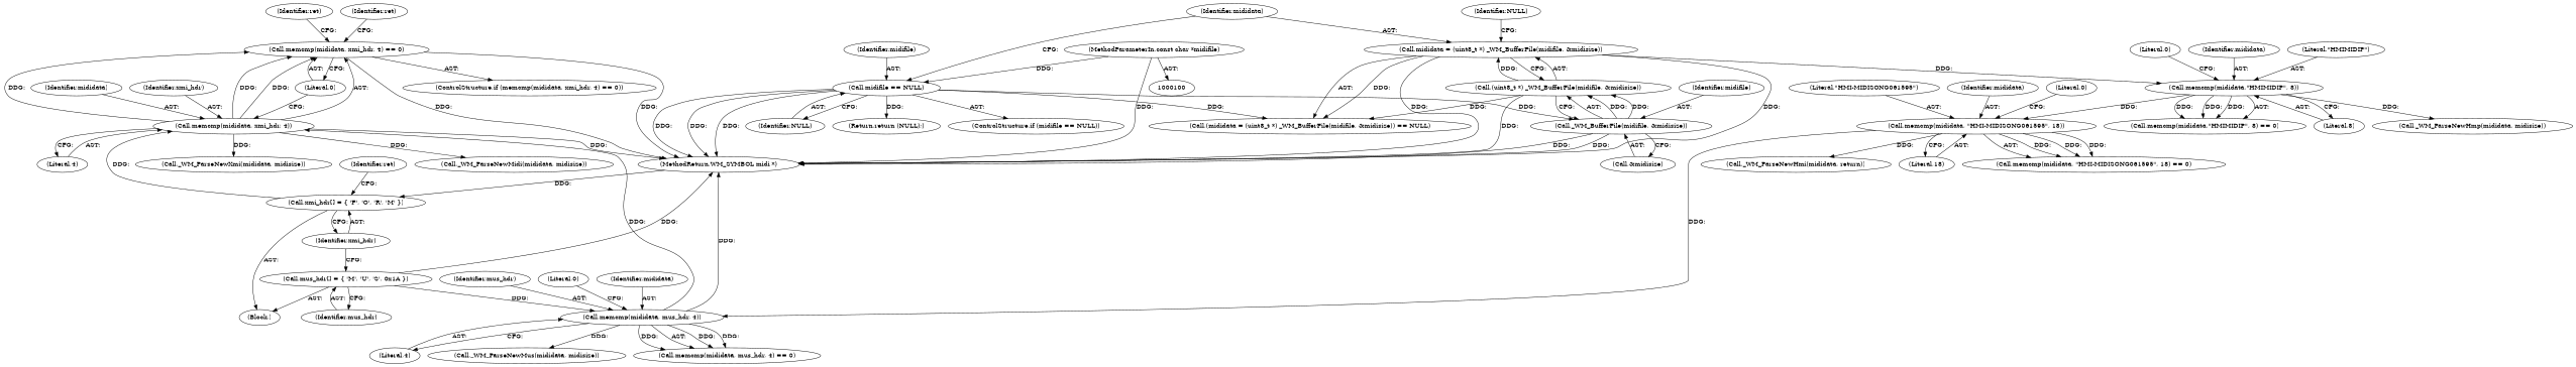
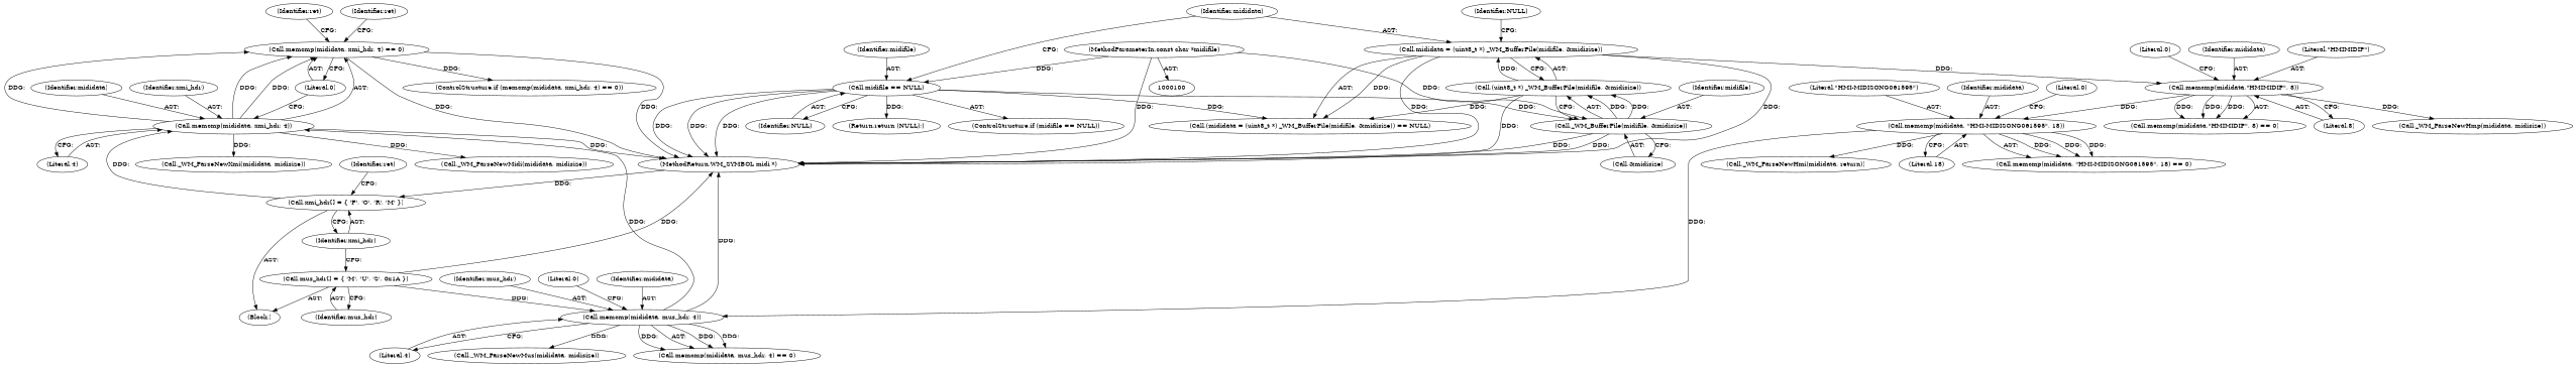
  digraph {
    n1 [label="(Call,memcmp(mididata, xmi_hdr, 4) == 0)"]
    n2 [label="(Literal,0)"]
    n3 [label="(ControlStructure,if (memcmp(mididata, xmi_hdr, 4) == 0))"]
    n4 [label="(MethodReturn,WM_SYMBOL midi *)"]
    n5 [label="(Call,memcmp(mididata, xmi_hdr, 4))"]
    n6 [label="(Call,xmi_hdr[] = { 'F', 'O', 'R', 'M' })"]
    n7 [label="(Literal,4)"]
    n8 [label="(Call,_WM_ParseNewMidi(mididata, midisize))"]
    n9 [label="(Call,_WM_ParseNewXmi(mididata, midisize))"]
    n10 [label="(Call,memcmp(mididata, mus_hdr, 4))"]
    n11 [label="(Literal,4)"]
    n12 [label="(Call,_WM_ParseNewMus(mididata, midisize))"]
    n13 [label="(Call,memcmp(mididata, mus_hdr, 4) == 0)"]
    n14 [label="(Call,memcmp(mididata, \"HMI-MIDISONG061595\", 18))"]
    n15 [label="(Call,_WM_ParseNewHmi(mididata, return))"]
    n16 [label="(Literal,18)"]
    n17 [label="(Call,memcmp(mididata, \"HMI-MIDISONG061595\", 18) == 0)"]
    n18 [label="(Call,memcmp(mididata,\"HMIMIDIP\", 8))"]
    n19 [label="(Literal,8)"]
    n20 [label="(Call,_WM_ParseNewHmp(mididata, midisize))"]
    n21 [label="(Call,memcmp(mididata,\"HMIMIDIP\", 8) == 0)"]
    n22 [label="(Call,mididata = (uint8_t *) _WM_BufferFile(midifile, &midisize))"]
    n23 [label="(Call,(uint8_t *) _WM_BufferFile(midifile, &midisize))"]
    n24 [label="(Call,(mididata = (uint8_t *) _WM_BufferFile(midifile, &midisize)) == NULL)"]
    n25 [label="(Call,_WM_BufferFile(midifile, &midisize))"]
    n26 [label="(Call,&midisize)"]
    n27 [label="(Call,midifile == NULL)"]
    n28 [label="(Identifier,NULL)"]
    n29 [label="(Return,return (NULL);)"]
    n30 [label="(ControlStructure,if (midifile == NULL))"]
    n31 [label="(MethodParameterIn,const char *midifile)"]
    1000100
    n33 [label="(Call,mus_hdr[] = { 'M', 'U', 'S', 0x1A })"]
    n34 [label="(Identifier,mus_hdr)"]
    n35 [label="(Block,)"]
    n36 [label="(Identifier,xmi_hdr)"]
    n37 [label="(Identifier,xmi_hdr)"]
    n38 [label="(Identifier,ret)"]
    n39 [label="(Identifier,mididata)"]
    n40 [label="(Identifier,midifile)"]
    n41 [label="(Literal,0)"]
    n42 [label="(Literal,\"HMI-MIDISONG061595\")"]
    n43 [label="(Identifier,NULL)"]
    n44 [label="(Identifier,mididata)"]
    n45 [label="(Literal,\"HMIMIDIP\")"]
    n46 [label="(Literal,0)"]
    n47 [label="(Identifier,mididata)"]
    n48 [label="(Identifier,mus_hdr)"]
    n49 [label="(Identifier,ret)"]
    n50 [label="(Literal,0)"]
    n51 [label="(Identifier,mididata)"]
    n52 [label="(Identifier,midifile)"]
    n53 [label="(Identifier,mididata)"]
    n54 [label="(Identifier,ret)"]
    n1 -> n2 [label="CFG: "]
-   n1 -> n3 [label="AST: "]
+   n1 -> n3 [label="DDG: "]
    n1 -> n4 [label="DDG: "]
    n1 -> n4 [label="DDG: "]
    n2 -> n1 [label="AST: "]
    n2 -> n5 [label="CFG: "]
    n4 -> n6 [label="DDG: "]
    n5 -> n1 [label="AST: "]
    n5 -> n1 [label="DDG: "]
    n5 -> n1 [label="DDG: "]
    n5 -> n1 [label="DDG: "]
    n5 -> n4 [label="DDG: "]
    n5 -> n7 [label="CFG: "]
    n5 -> n8 [label="DDG: "]
    n5 -> n9 [label="DDG: "]
    n6 -> n5 [label="DDG: "]
    n6 -> n35 [label="AST: "]
    n6 -> n36 [label="CFG: "]
    n7 -> n5 [label="AST: "]
    n10 -> n4 [label="DDG: "]
    n10 -> n5 [label="DDG: "]
    n10 -> n11 [label="CFG: "]
    n10 -> n12 [label="DDG: "]
    n10 -> n13 [label="AST: "]
    n10 -> n13 [label="DDG: "]
    n10 -> n13 [label="DDG: "]
    n10 -> n13 [label="DDG: "]
    n11 -> n10 [label="AST: "]
    n14 -> n10 [label="DDG: "]
    n14 -> n15 [label="DDG: "]
    n14 -> n16 [label="CFG: "]
    n14 -> n17 [label="AST: "]
    n14 -> n17 [label="DDG: "]
    n14 -> n17 [label="DDG: "]
    n14 -> n17 [label="DDG: "]
    n16 -> n14 [label="AST: "]
    n18 -> n14 [label="DDG: "]
    n18 -> n19 [label="CFG: "]
    n18 -> n20 [label="DDG: "]
    n18 -> n21 [label="AST: "]
    n18 -> n21 [label="DDG: "]
    n18 -> n21 [label="DDG: "]
    n18 -> n21 [label="DDG: "]
    n19 -> n18 [label="AST: "]
    n22 -> n4 [label="DDG: "]
    n22 -> n4 [label="DDG: "]
    n22 -> n18 [label="DDG: "]
    n22 -> n23 [label="CFG: "]
    n22 -> n24 [label="AST: "]
    n22 -> n24 [label="DDG: "]
    n23 -> n4 [label="DDG: "]
    n23 -> n22 [label="AST: "]
    n23 -> n22 [label="DDG: "]
    n23 -> n24 [label="DDG: "]
    n23 -> n25 [label="CFG: "]
    n25 -> n4 [label="DDG: "]
    n25 -> n4 [label="DDG: "]
    n25 -> n23 [label="AST: "]
    n25 -> n23 [label="DDG: "]
    n25 -> n23 [label="DDG: "]
    n25 -> n26 [label="CFG: "]
    n26 -> n25 [label="AST: "]
    n27 -> n4 [label="DDG: "]
    n27 -> n4 [label="DDG: "]
    n27 -> n4 [label="DDG: "]
    n27 -> n24 [label="DDG: "]
    n27 -> n25 [label="DDG: "]
    n27 -> n28 [label="CFG: "]
    n27 -> n29 [label="DDG: "]
    n27 -> n30 [label="AST: "]
    n28 -> n27 [label="AST: "]
    n31 -> n4 [label="DDG: "]
+   n31 -> n25 [label="DDG: "]
    n31 -> n27 [label="DDG: "]
    n31 -> 1000100 [label="AST: "]
    n33 -> n4 [label="DDG: "]
    n33 -> n10 [label="DDG: "]
    n33 -> n34 [label="CFG: "]
    n33 -> n35 [label="AST: "]
    n34 -> n33 [label="AST: "]
    n36 -> n6 [label="AST: "]
    n36 -> n33 [label="CFG: "]
    n37 -> n5 [label="AST: "]
    n38 -> n1 [label="CFG: "]
    n39 -> n22 [label="AST: "]
    n39 -> n27 [label="CFG: "]
    n40 -> n25 [label="AST: "]
    n41 -> n14 [label="CFG: "]
    n42 -> n14 [label="AST: "]
    n43 -> n22 [label="CFG: "]
    n44 -> n18 [label="AST: "]
    n45 -> n18 [label="AST: "]
    n46 -> n18 [label="CFG: "]
    n47 -> n5 [label="AST: "]
    n48 -> n10 [label="AST: "]
    n49 -> n6 [label="CFG: "]
    n50 -> n10 [label="CFG: "]
    n51 -> n14 [label="AST: "]
    n52 -> n27 [label="AST: "]
    n53 -> n10 [label="AST: "]
    n54 -> n1 [label="CFG: "]
  }
